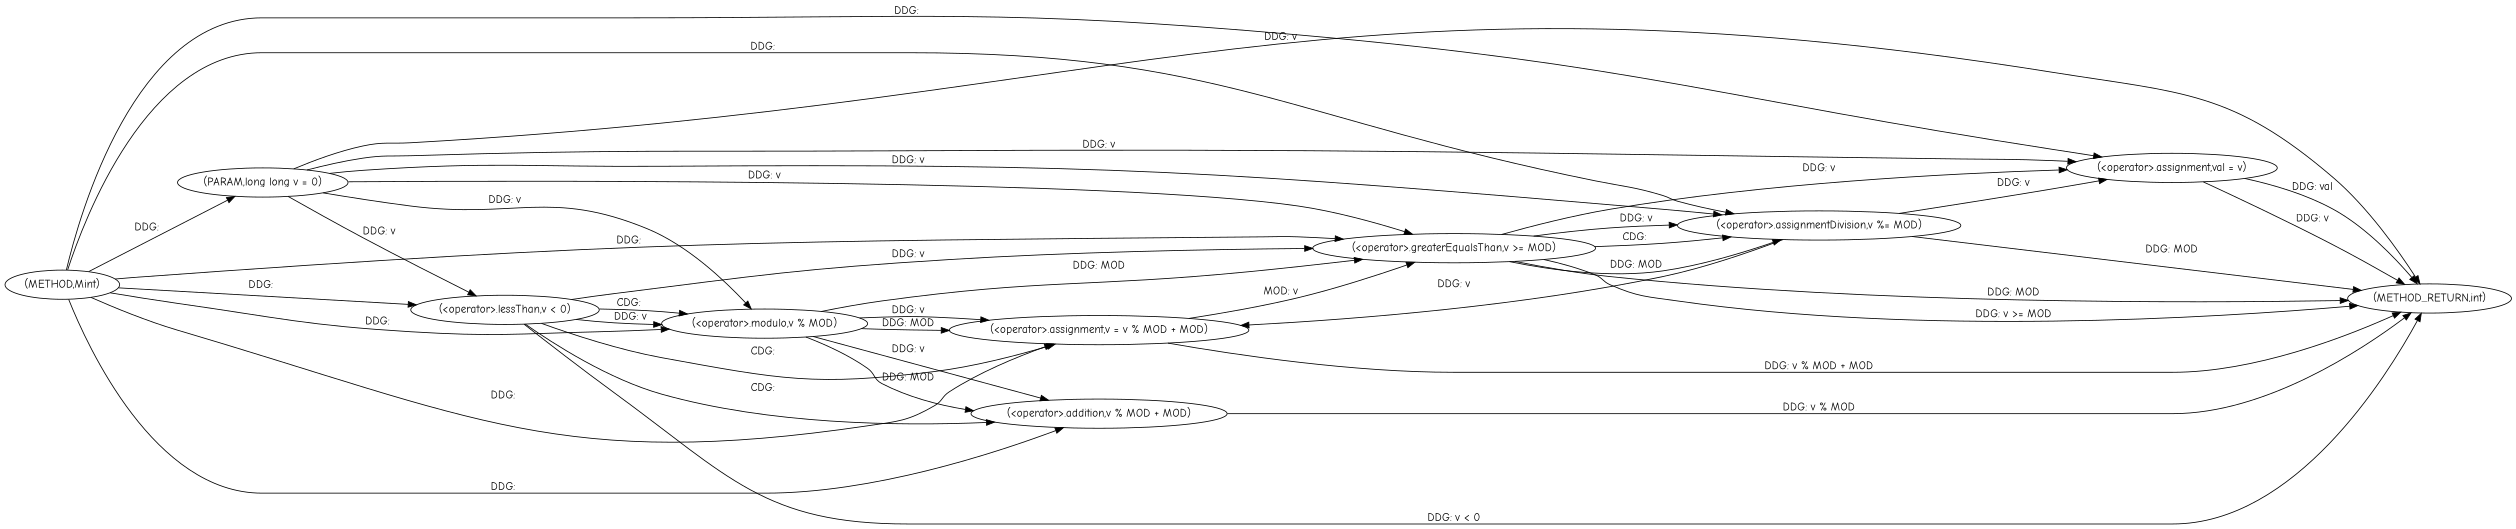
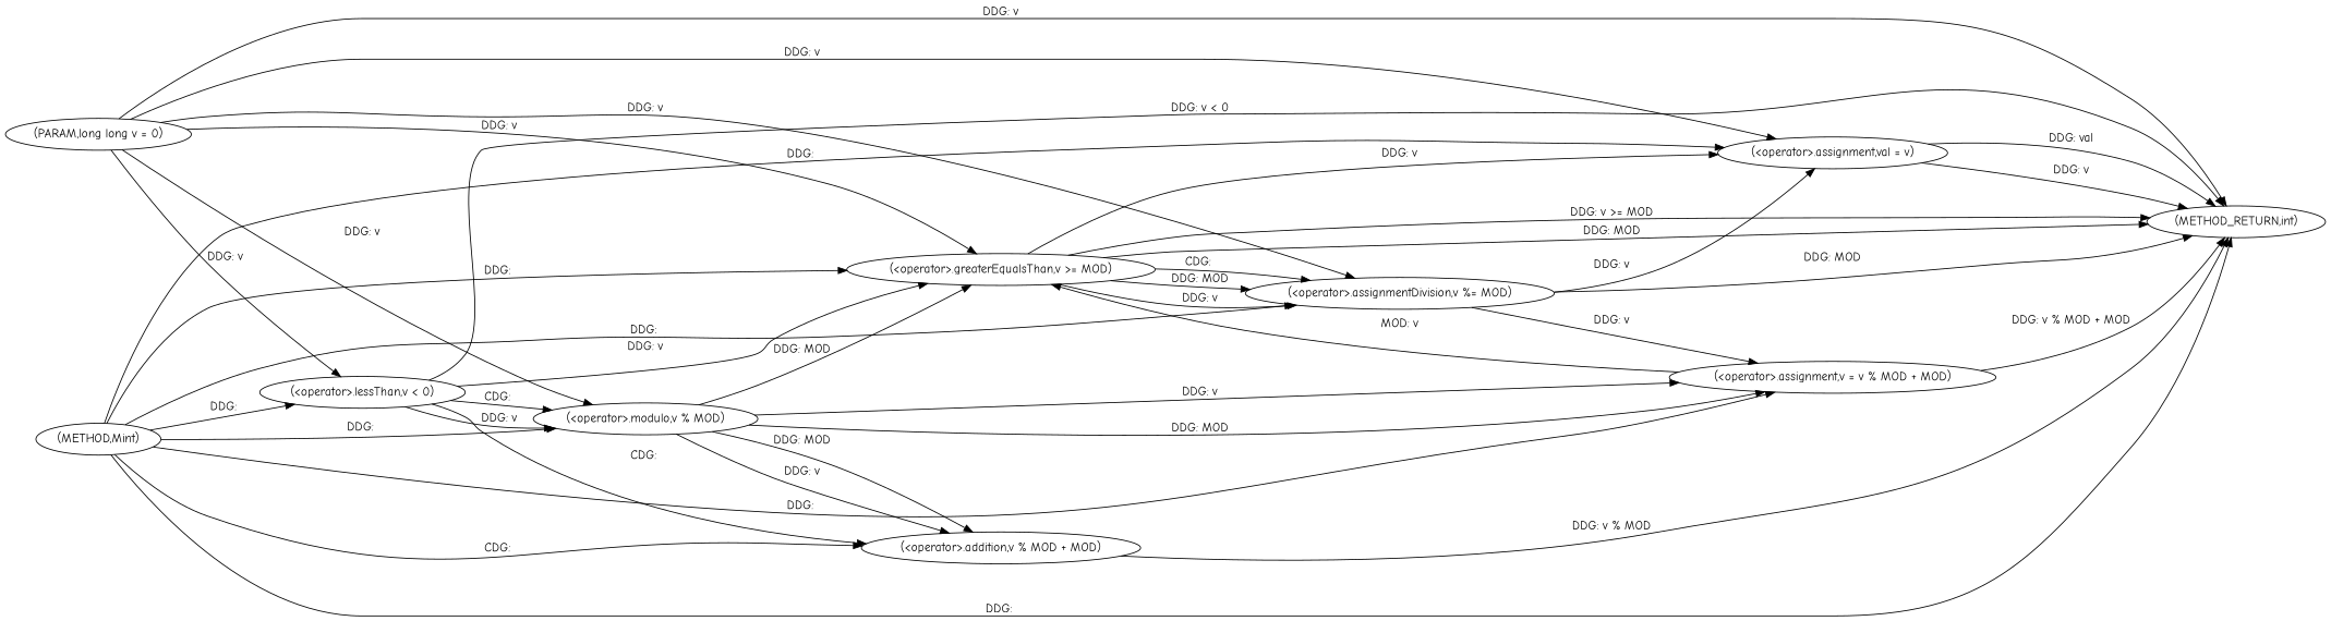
  digraph {
    fontname="Comic Neue"
    rankdir=LR
    node [fontname="Comic Neue"]
    edge [fontname="Comic Neue"]
    n1 [label="(METHOD,Mint)"]
    n2 [label="(PARAM,long long v = 0)"]
    n3 [label="(<operator>.assignment,val = v)"]
    n4 [label="(<operator>.lessThan,v < 0)"]
    n5 [label="(<operator>.assignment,v = v % MOD + MOD)"]
    n6 [label="(<operator>.greaterEqualsThan,v >= MOD)"]
    n7 [label="(<operator>.assignmentDivision,v %= MOD)"]
    n8 [label="(<operator>.addition,v % MOD + MOD)"]
    n9 [label="(<operator>.modulo,v % MOD)"]
    n10 [label="(METHOD_RETURN,int)"]
-   n1 -> n2 [label="DDG: "]
+   n1 -> n10 [label="DDG: "]
    n1 -> n3 [label="DDG: "]
    n1 -> n4 [label="DDG: "]
    n1 -> n5 [label="DDG: "]
    n1 -> n6 [label="DDG: "]
    n1 -> n7 [label="DDG: "]
-   n1 -> n8 [label="DDG: "]
+   n1 -> n8 [label="CDG: "]
    n1 -> n9 [label="DDG: "]
    n2 -> n3 [label="DDG: v"]
    n2 -> n4 [label="DDG: v"]
    n2 -> n6 [label="DDG: v"]
    n2 -> n7 [label="DDG: v"]
    n2 -> n9 [label="DDG: v"]
    n2 -> n10 [label="DDG: v"]
    n3 -> n10 [label="DDG: v"]
    n3 -> n10 [label="DDG: val"]
-   n4 -> n5 [label="CDG: "]
    n4 -> n6 [label="DDG: v"]
    n4 -> n8 [label="CDG: "]
    n4 -> n9 [label="DDG: v"]
    n4 -> n9 [label="CDG: "]
    n4 -> n10 [label="DDG: v < 0"]
    n5 -> n6 [label="MOD: v"]
    n5 -> n10 [label="DDG: v % MOD + MOD"]
    n6 -> n3 [label="DDG: v"]
    n6 -> n7 [label="DDG: MOD"]
    n6 -> n7 [label="DDG: v"]
    n6 -> n7 [label="CDG: "]
    n6 -> n10 [label="DDG: MOD"]
    n6 -> n10 [label="DDG: v >= MOD"]
    n7 -> n3 [label="DDG: v"]
    n7 -> n5 [label="DDG: v"]
    n7 -> n10 [label="DDG: MOD"]
    n8 -> n10 [label="DDG: v % MOD"]
    n9 -> n5 [label="DDG: MOD"]
    n9 -> n5 [label="DDG: v"]
    n9 -> n6 [label="DDG: MOD"]
    n9 -> n8 [label="DDG: v"]
    n9 -> n8 [label="DDG: MOD"]
  }
